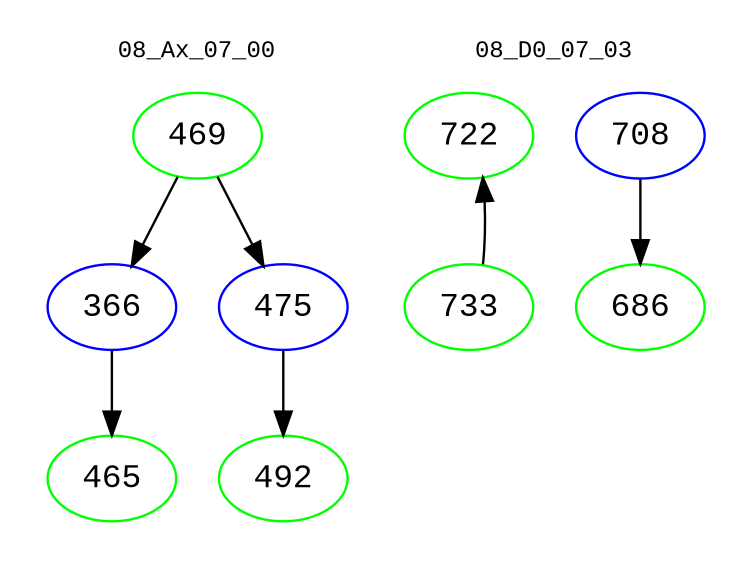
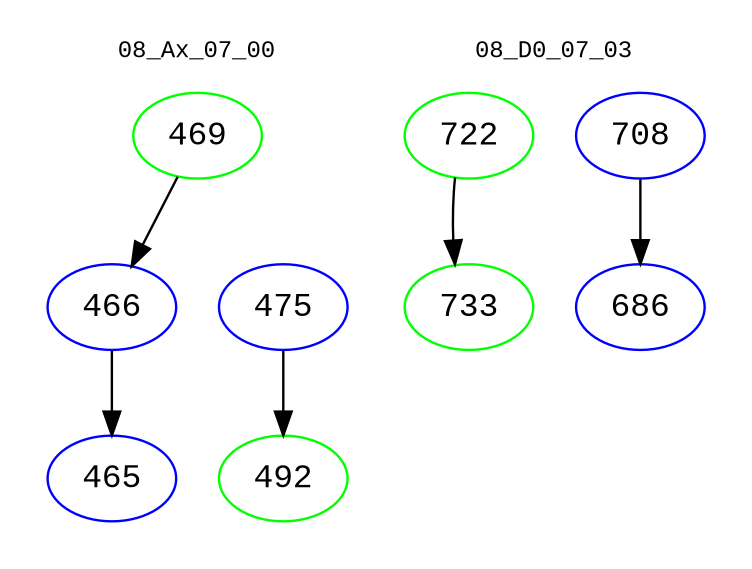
  digraph {
    fontname="Liberation Mono"
    node [color=green fontname="Liberation Mono"]
    edge [color=black fontname="Liberation Mono"]
    n1 [label=469]
-   n2 [color=blue label=366]
+   n2 [color=blue label=466]
    n3 [color=blue label=475]
-   n4 [label=465]
+   n4 [color=blue label=465]
    n5 [label=492]
    n6 [color=blue label=708]
    n7 [label=722]
-   n8 [label=686]
+   n8 [color=blue label=686]
    n9 [label=733]
    subgraph cluster_1 {
      color=white
      fontsize=10
      label="08_Ax_07_00"
      n1
      n2
      n3
      n4
      n5
    }
    subgraph cluster_2 {
      color=white
      fontsize=10
      label="08_D0_07_03"
      n6
      n7
      n8
      n9
    }
    n1 -> n2
-   n1 -> n3
    n2 -> n4
    n3 -> n5
    n6 -> n8
-   n9 -> n7
+   n7 -> n9
  }
